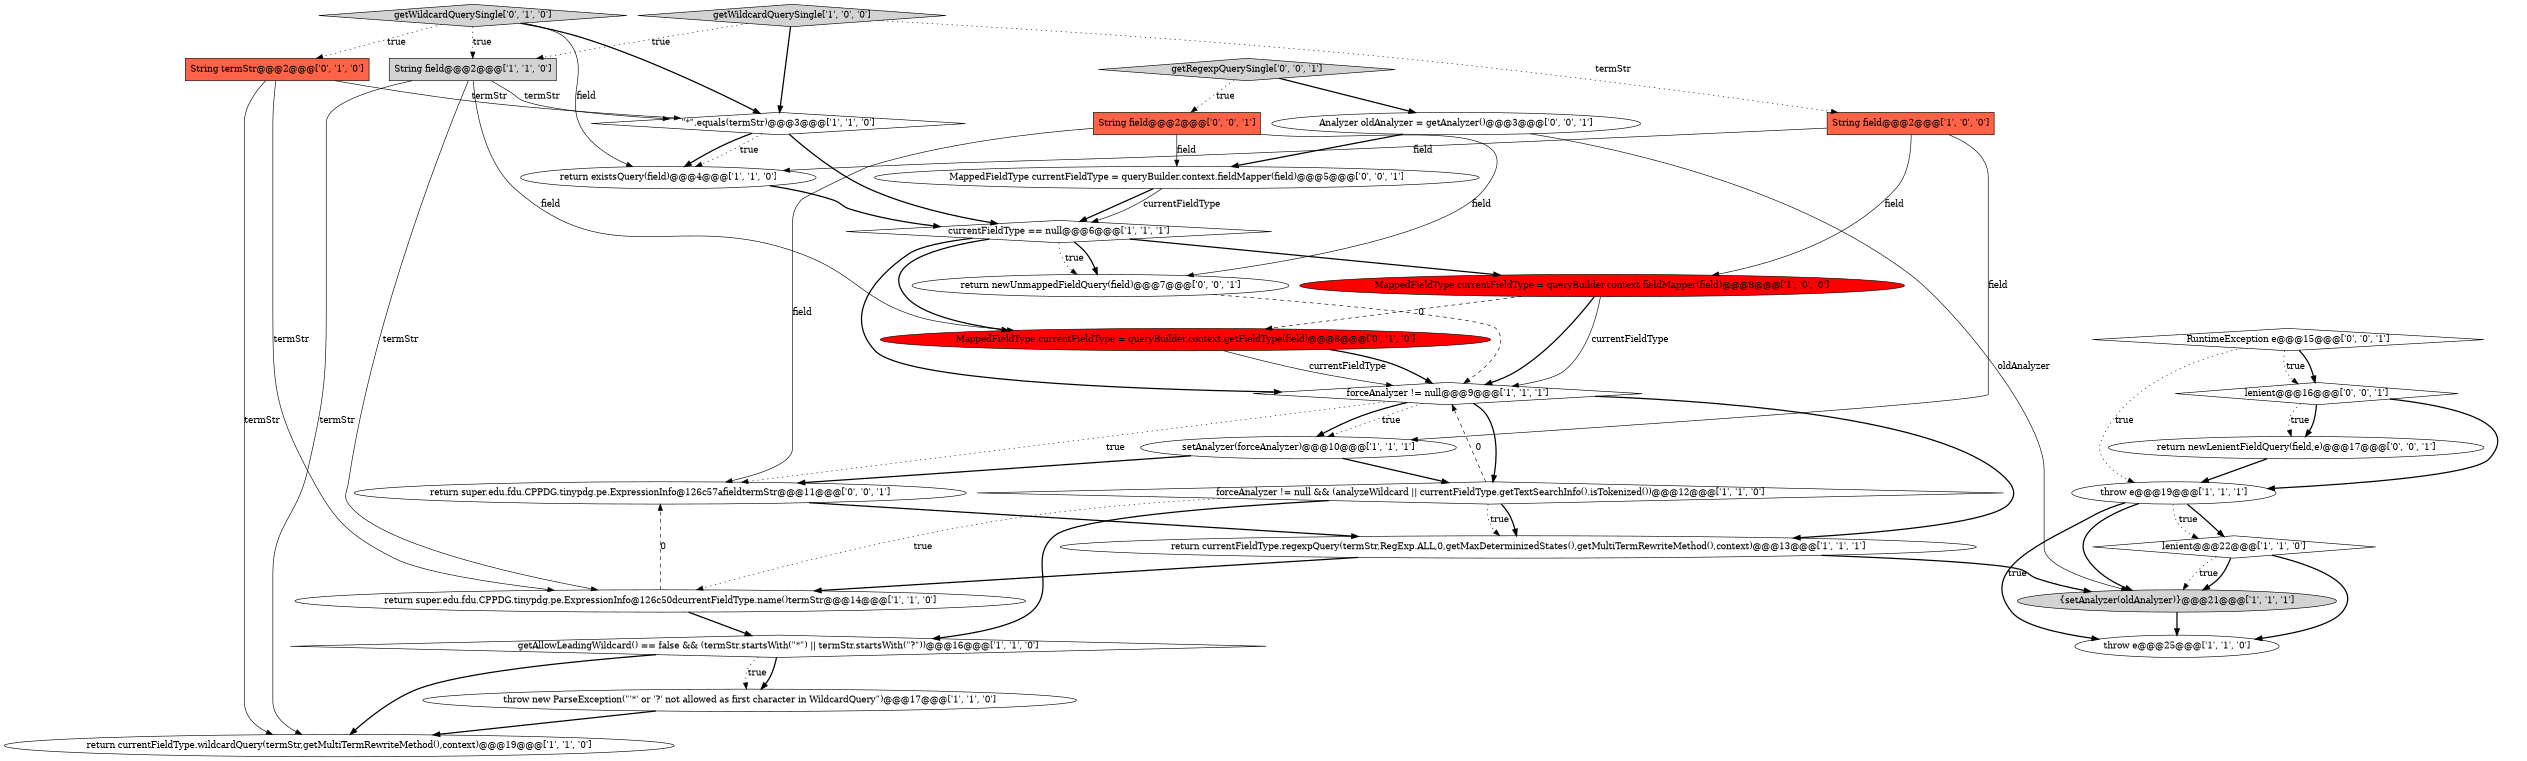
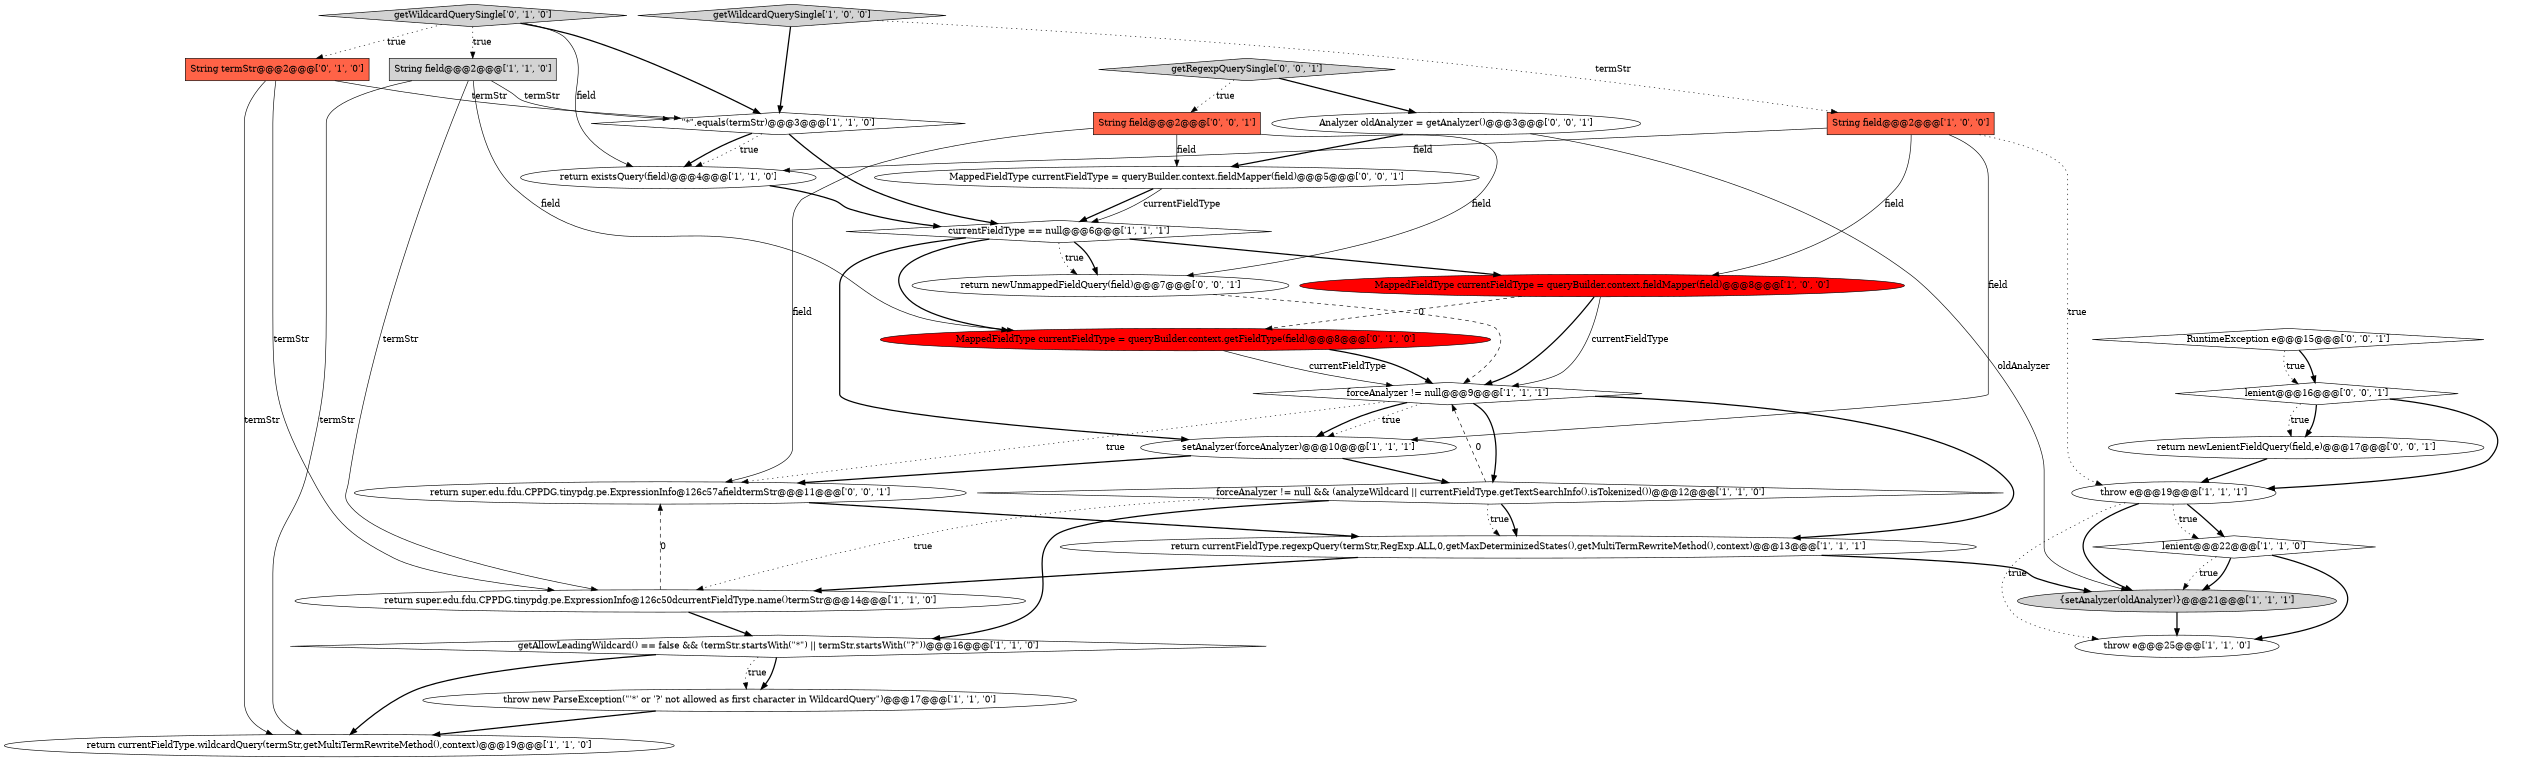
  digraph {
    node [fillcolor=white shape=ellipse style=filled]
    edge [style=bold]
    n1 [label="Analyzer oldAnalyzer = getAnalyzer()@@@3@@@['0', '0', '1']"]
    n2 [label="MappedFieldType currentFieldType = queryBuilder.context.fieldMapper(field)@@@5@@@['0', '0', '1']"]
    n3 [fillcolor=lightgray label="{setAnalyzer(oldAnalyzer)}@@@21@@@['1', '1', '1']"]
    n4 [label="currentFieldType == null@@@6@@@['1', '1', '1']" shape=diamond]
    n5 [label="throw e@@@25@@@['1', '1', '0']"]
    n6 [label="return super.edu.fdu.CPPDG.tinypdg.pe.ExpressionInfo@126c57afieldtermStr@@@11@@@['0', '0', '1']"]
    n7 [label="return currentFieldType.regexpQuery(termStr,RegExp.ALL,0,getMaxDeterminizedStates(),getMultiTermRewriteMethod(),context)@@@13@@@['1', '1', '1']"]
    n8 [label="return super.edu.fdu.CPPDG.tinypdg.pe.ExpressionInfo@126c50dcurrentFieldType.name()termStr@@@14@@@['1', '1', '0']"]
    n9 [label="return existsQuery(field)@@@4@@@['1', '1', '0']"]
    n10 [fillcolor=red label="MappedFieldType currentFieldType = queryBuilder.context.fieldMapper(field)@@@8@@@['1', '0', '0']"]
    n11 [label="return newUnmappedFieldQuery(field)@@@7@@@['0', '0', '1']"]
    n12 [fillcolor=red label="MappedFieldType currentFieldType = queryBuilder.context.getFieldType(field)@@@8@@@['0', '1', '0']"]
    n13 [label="forceAnalyzer != null@@@9@@@['1', '1', '1']" shape=diamond]
    n14 [fillcolor=tomato label="String field@@@2@@@['1', '0', '0']" shape=box]
    n15 [label="setAnalyzer(forceAnalyzer)@@@10@@@['1', '1', '1']"]
    n16 [label="forceAnalyzer != null && (analyzeWildcard || currentFieldType.getTextSearchInfo().isTokenized())@@@12@@@['1', '1', '0']" shape=diamond]
    n17 [label="getAllowLeadingWildcard() == false && (termStr.startsWith(\"*\") || termStr.startsWith(\"?\"))@@@16@@@['1', '1', '0']" shape=diamond]
    n18 [label="throw new ParseException(\"'*' or '?' not allowed as first character in WildcardQuery\")@@@17@@@['1', '1', '0']"]
    n19 [label="return currentFieldType.wildcardQuery(termStr,getMultiTermRewriteMethod(),context)@@@19@@@['1', '1', '0']"]
    n20 [label="return newLenientFieldQuery(field,e)@@@17@@@['0', '0', '1']"]
    n21 [label="throw e@@@19@@@['1', '1', '1']"]
    n22 [label="lenient@@@22@@@['1', '1', '0']" shape=diamond]
    n23 [fillcolor=lightgray label="getWildcardQuerySingle['0', '1', '0']" shape=diamond]
    n24 [label="\"*\".equals(termStr)@@@3@@@['1', '1', '0']" shape=diamond]
    n25 [fillcolor=lightgray label="String field@@@2@@@['1', '1', '0']" shape=box]
    n26 [fillcolor=tomato label="String termStr@@@2@@@['0', '1', '0']" shape=box]
    n27 [fillcolor=tomato label="String field@@@2@@@['0', '0', '1']" shape=box]
    n28 [fillcolor=lightgray label="getRegexpQuerySingle['0', '0', '1']" shape=diamond]
    n29 [label="lenient@@@16@@@['0', '0', '1']" shape=diamond]
    n30 [fillcolor=lightgray label="getWildcardQuerySingle['1', '0', '0']" shape=diamond]
    n31 [label="RuntimeException e@@@15@@@['0', '0', '1']" shape=diamond]
    n1 -> n2
    n1 -> n3 [label=oldAnalyzer style=solid]
    n2 -> n4
    n2 -> n4 [label=currentFieldType style=solid]
    n3 -> n5
    n4 -> n10
    n4 -> n11
    n4 -> n11 [label=true style=dotted]
    n4 -> n12
-   n4 -> n13
+   n4 -> n15
    n6 -> n7
    n7 -> n3
    n7 -> n8
    n8 -> n6 [label=0 style=dashed]
    n8 -> n17
    n9 -> n4
    n10 -> n12 [label=0 style=dashed]
    n10 -> n13 [label=currentFieldType style=solid]
    n10 -> n13
    n11 -> n13 [style=dashed]
    n12 -> n13 [label=currentFieldType style=solid]
    n12 -> n13
    n13 -> n6 [label=true style=dotted]
    n13 -> n7
    n13 -> n15 [label=true style=dotted]
    n13 -> n15
    n13 -> n16
    n14 -> n9 [label=field style=solid]
    n14 -> n10 [label=field style=solid]
    n14 -> n15 [label=field style=solid]
    n15 -> n6
    n15 -> n16
    n16 -> n7 [label=true style=dotted]
    n16 -> n7
    n16 -> n8 [label=true style=dotted]
    n16 -> n13 [label=0 style=dashed]
    n16 -> n17
    n17 -> n18
    n17 -> n18 [label=true style=dotted]
    n17 -> n19
    n18 -> n19
    n20 -> n21
    n21 -> n3
-   n21 -> n5 [label=true]
+   n21 -> n5 [label=true style=dotted]
    n21 -> n22
    n21 -> n22 [label=true style=dotted]
    n22 -> n3 [label=true style=dotted]
    n22 -> n3
    n22 -> n5
    n23 -> n9 [label=field style=solid]
    n23 -> n24
    n23 -> n25 [label=true style=dotted]
    n23 -> n26 [label=true style=dotted]
    n24 -> n4
    n24 -> n9 [label=true style=dotted]
    n24 -> n9
    n25 -> n8 [label=termStr style=solid]
    n25 -> n12 [label=field style=solid]
    n25 -> n19 [label=termStr style=solid]
    n25 -> n24 [label=termStr style=solid]
    n26 -> n8 [label=termStr style=solid]
    n26 -> n19 [label=termStr style=solid]
    n26 -> n24 [label=termStr style=solid]
    n27 -> n2 [label=field style=solid]
    n27 -> n6 [label=field style=solid]
    n27 -> n11 [label=field style=solid]
    n28 -> n1
    n28 -> n27 [label=true style=dotted]
    n29 -> n20
    n29 -> n20 [label=true style=dotted]
    n29 -> n21
    n30 -> n14 [label=termStr style=dotted]
    n30 -> n24
-   n30 -> n25 [label=true style=dotted]
-   n31 -> n21 [label=true style=dotted]
+   n14 -> n21 [label=true style=dotted]
    n31 -> n29
    n31 -> n29 [label=true style=dotted]
  }
